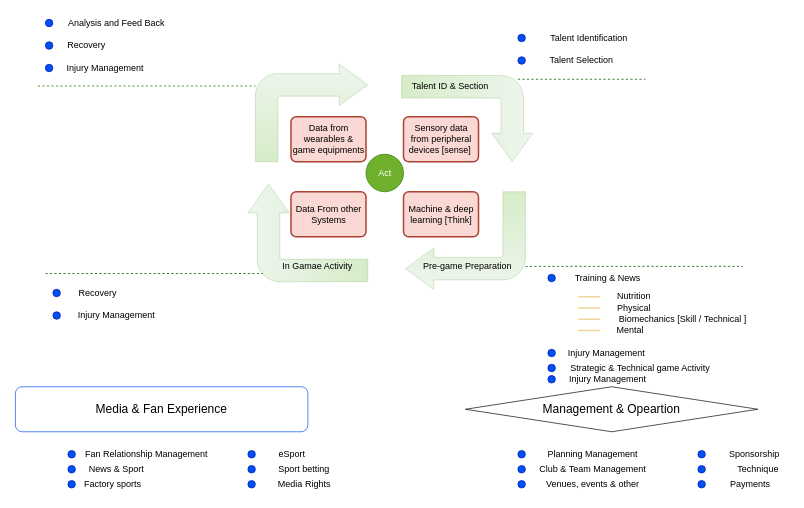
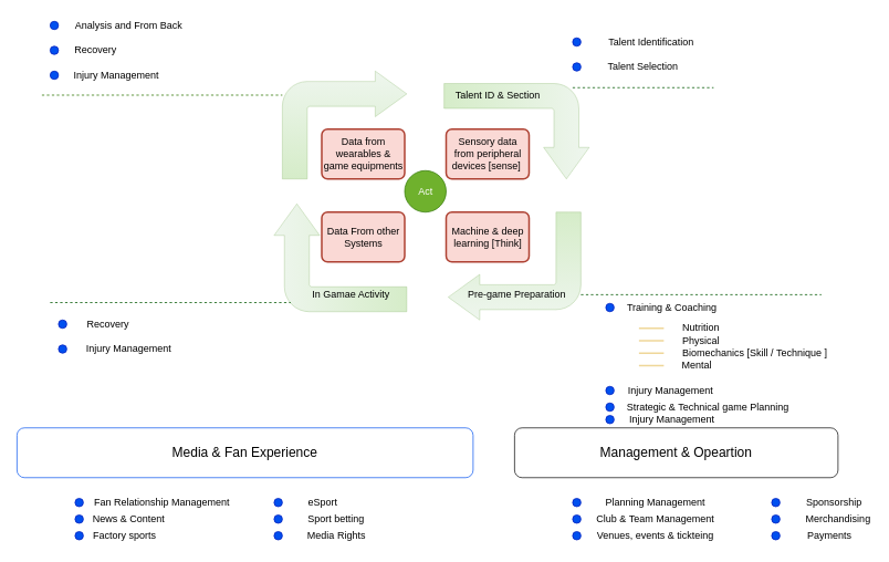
  <mxCell id="0" />
  <mxCell id="1" parent="0" />
  <mxCell id="2" value="&lt;span&gt;Act&lt;/span&gt;" style="ellipse;whiteSpace=wrap;html=1;aspect=fixed;fillColor=#60a917;fontColor=#ffffff;opacity=90;strokeColor=#2D7600;" parent="1" vertex="1"><mxGeometry x="487.5" y="205" width="50" height="50" as="geometry" /></mxCell>
  <mxCell id="3" value="Data from wearables &amp;amp; game equipments" style="rounded=1;whiteSpace=wrap;html=1;absoluteArcSize=1;arcSize=14;strokeWidth=2;fillColor=#fad9d5;strokeColor=#ae4132;" parent="1" vertex="1"><mxGeometry x="387.5" y="155" width="100" height="60" as="geometry" /></mxCell>
  <mxCell id="4" value="Sensory data from peripheral devices [sense]&amp;nbsp;" style="rounded=1;whiteSpace=wrap;html=1;absoluteArcSize=1;arcSize=14;strokeWidth=2;fillColor=#fad9d5;strokeColor=#ae4132;" parent="1" vertex="1"><mxGeometry x="537.5" y="155" width="100" height="60" as="geometry" /></mxCell>
  <mxCell id="5" value="Machine &amp;amp; deep learning [Think]" style="rounded=1;whiteSpace=wrap;html=1;absoluteArcSize=1;arcSize=14;strokeWidth=2;fillColor=#fad9d5;strokeColor=#ae4132;" parent="1" vertex="1"><mxGeometry x="537.5" y="255" width="100" height="60" as="geometry" /></mxCell>
  <mxCell id="6" value="Data From other Systems" style="rounded=1;whiteSpace=wrap;html=1;absoluteArcSize=1;arcSize=14;strokeWidth=2;fillColor=#fad9d5;strokeColor=#ae4132;" parent="1" vertex="1"><mxGeometry x="387.5" y="255" width="100" height="60" as="geometry" /></mxCell>
  <mxCell id="7" value="" style="html=1;shadow=0;dashed=0;align=center;verticalAlign=middle;shape=mxgraph.arrows2.bendArrow;dy=15;dx=38;notch=0;arrowHead=55;rounded=1;gradientColor=#97d077;opacity=40;fillColor=#d5e8d4;strokeColor=#82b366;" parent="1" vertex="1"><mxGeometry x="340" y="85" width="150" height="130" as="geometry" /></mxCell>
  <mxCell id="8" value="" style="html=1;shadow=0;dashed=0;align=center;verticalAlign=middle;shape=mxgraph.arrows2.bendArrow;dy=15;dx=38;notch=0;arrowHead=55;rounded=1;gradientColor=#97d077;opacity=40;rotation=-180;fillColor=#d5e8d4;strokeColor=#82b366;" parent="1" vertex="1"><mxGeometry x="540" y="255" width="160" height="130" as="geometry" /></mxCell>
  <mxCell id="9" value="" style="html=1;shadow=0;dashed=0;align=center;verticalAlign=middle;shape=mxgraph.arrows2.bendArrow;dy=15;dx=38;notch=0;arrowHead=55;rounded=1;gradientColor=#97d077;opacity=40;rotation=-180;direction=south;fillColor=#d5e8d4;strokeColor=#82b366;" parent="1" vertex="1"><mxGeometry x="330" y="245" width="160" height="130" as="geometry" /></mxCell>
  <mxCell id="10" value="" style="html=1;shadow=0;dashed=0;align=center;verticalAlign=middle;shape=mxgraph.arrows2.bendArrow;dy=15;dx=38;notch=0;arrowHead=55;rounded=1;gradientColor=#97d077;opacity=40;rotation=90;fillColor=#d5e8d4;strokeColor=#82b366;" parent="1" vertex="1"><mxGeometry x="565" y="70" width="115" height="175" as="geometry" /></mxCell>
  <mxCell id="11" value="Talent ID &amp;amp; Section" style="text;html=1;strokeColor=none;fillColor=none;align=center;verticalAlign=middle;whiteSpace=wrap;rounded=0;shadow=0;opacity=40;" parent="1" vertex="1"><mxGeometry x="510" y="105" width="180" height="20" as="geometry" /></mxCell>
  <mxCell id="12" value="Pre-game Preparation" style="text;html=1;strokeColor=none;fillColor=none;align=center;verticalAlign=middle;whiteSpace=wrap;rounded=0;shadow=0;opacity=40;" parent="1" vertex="1"><mxGeometry x="542.5" y="345" width="160" height="20" as="geometry" /></mxCell>
  <mxCell id="13" value="In Gamae Activity" style="text;html=1;strokeColor=none;fillColor=none;align=center;verticalAlign=middle;whiteSpace=wrap;rounded=0;shadow=0;opacity=40;" parent="1" vertex="1"><mxGeometry x="357.5" y="345" width="130" height="20" as="geometry" /></mxCell>
  <mxCell id="14" value="" style="endArrow=none;dashed=1;html=1;entryX=0;entryY=0.223;entryDx=0;entryDy=0;entryPerimeter=0;fillColor=#60a917;strokeColor=#2D7600;" parent="1" target="7" edge="1"><mxGeometry width="50" height="50" relative="1" as="geometry"><mxPoint x="50" y="114" as="sourcePoint" /><mxPoint x="310" y="115" as="targetPoint" /></mxGeometry></mxCell>
  <mxCell id="15" value="" style="shape=ellipse;strokeColor=#001DBC;html=1;shadow=0;fontColor=#ffffff;fillColor=#0050EF;" parent="1" vertex="1"><mxGeometry x="60" y="25" width="10" height="10" as="geometry" /></mxCell>
- <mxCell id="16" value="Analysis and Feed Back" style="text;html=1;strokeColor=none;fillColor=none;align=center;verticalAlign=middle;whiteSpace=wrap;rounded=0;shadow=0;opacity=40;" parent="1" vertex="1"><mxGeometry x="70" y="20" width="170" height="20" as="geometry" /></mxCell>
+ <mxCell id="16" value="Analysis and From Back" style="text;html=1;strokeColor=none;fillColor=none;align=center;verticalAlign=middle;whiteSpace=wrap;rounded=0;shadow=0;opacity=40;" parent="1" vertex="1"><mxGeometry x="70" y="20" width="170" height="20" as="geometry" /></mxCell>
  <mxCell id="17" value="" style="shape=ellipse;fillColor=#0050EF;strokeColor=#001DBC;html=1;shadow=0;fontColor=#ffffff;" parent="1" vertex="1"><mxGeometry x="60" y="55" width="10" height="10" as="geometry" /></mxCell>
  <mxCell id="18" value="" style="shape=ellipse;fillColor=#0050EF;strokeColor=#001DBC;html=1;shadow=0;fontColor=#ffffff;" parent="1" vertex="1"><mxGeometry x="60" y="85" width="10" height="10" as="geometry" /></mxCell>
  <mxCell id="19" value="Recovery" style="text;html=1;strokeColor=none;fillColor=none;align=center;verticalAlign=middle;whiteSpace=wrap;rounded=0;shadow=0;opacity=40;" parent="1" vertex="1"><mxGeometry x="90" y="50" width="50" height="20" as="geometry" /></mxCell>
  <mxCell id="20" value="Injury Management" style="text;html=1;strokeColor=none;fillColor=none;align=center;verticalAlign=middle;whiteSpace=wrap;rounded=0;shadow=0;opacity=40;" parent="1" vertex="1"><mxGeometry x="80" y="80" width="120" height="20" as="geometry" /></mxCell>
  <mxCell id="21" value="Talent Identification" style="text;html=1;strokeColor=none;fillColor=none;align=center;verticalAlign=middle;whiteSpace=wrap;rounded=0;shadow=0;opacity=40;" parent="1" vertex="1"><mxGeometry x="730" y="40" width="110" height="20" as="geometry" /></mxCell>
  <mxCell id="22" value="Talent Selection" style="text;html=1;strokeColor=none;fillColor=none;align=center;verticalAlign=middle;whiteSpace=wrap;rounded=0;shadow=0;opacity=40;" parent="1" vertex="1"><mxGeometry x="730" y="70" width="90" height="20" as="geometry" /></mxCell>
  <mxCell id="23" value="" style="shape=ellipse;fillColor=#0050EF;strokeColor=#001DBC;html=1;shadow=0;fontColor=#ffffff;" parent="1" vertex="1"><mxGeometry x="690" y="75" width="10" height="10" as="geometry" /></mxCell>
  <mxCell id="24" value="" style="endArrow=none;dashed=1;html=1;exitX=1;exitY=0;exitDx=0;exitDy=0;fillColor=#008a00;strokeColor=#005700;" parent="1" source="11" edge="1"><mxGeometry width="50" height="50" relative="1" as="geometry"><mxPoint x="790" y="105.01" as="sourcePoint" /><mxPoint x="860" y="105" as="targetPoint" /></mxGeometry></mxCell>
  <mxCell id="25" value="" style="shape=ellipse;fillColor=#0050EF;strokeColor=#001DBC;html=1;shadow=0;fontColor=#ffffff;" parent="1" vertex="1"><mxGeometry x="690" y="45" width="10" height="10" as="geometry" /></mxCell>
  <mxCell id="26" value="" style="endArrow=none;dashed=1;html=1;entryX=0;entryY=0.223;entryDx=0;entryDy=0;entryPerimeter=0;fillColor=#008a00;strokeColor=#005700;" parent="1" edge="1"><mxGeometry width="50" height="50" relative="1" as="geometry"><mxPoint x="60" y="364.01" as="sourcePoint" /><mxPoint x="350" y="364" as="targetPoint" /></mxGeometry></mxCell>
  <mxCell id="27" value="" style="shape=ellipse;fillColor=#0050EF;strokeColor=#001DBC;html=1;shadow=0;fontColor=#ffffff;" parent="1" vertex="1"><mxGeometry x="70" y="385" width="10" height="10" as="geometry" /></mxCell>
  <mxCell id="28" value="" style="shape=ellipse;fillColor=#0050EF;strokeColor=#001DBC;html=1;shadow=0;fontColor=#ffffff;" parent="1" vertex="1"><mxGeometry x="70" y="415" width="10" height="10" as="geometry" /></mxCell>
  <mxCell id="29" value="Recovery" style="text;html=1;strokeColor=none;fillColor=none;align=center;verticalAlign=middle;whiteSpace=wrap;rounded=0;shadow=0;opacity=40;" parent="1" vertex="1"><mxGeometry x="90" y="380" width="80" height="20" as="geometry" /></mxCell>
  <mxCell id="30" value="Injury Management" style="text;html=1;strokeColor=none;fillColor=none;align=center;verticalAlign=middle;whiteSpace=wrap;rounded=0;shadow=0;opacity=40;" parent="1" vertex="1"><mxGeometry x="100" y="410" width="110" height="20" as="geometry" /></mxCell>
  <mxCell id="31" value="" style="endArrow=none;dashed=1;html=1;entryX=0;entryY=0.223;entryDx=0;entryDy=0;entryPerimeter=0;fillColor=#008a00;strokeColor=#005700;" parent="1" edge="1"><mxGeometry width="50" height="50" relative="1" as="geometry"><mxPoint x="700" y="354.51" as="sourcePoint" /><mxPoint x="990" y="354.5" as="targetPoint" /></mxGeometry></mxCell>
  <mxCell id="32" value="" style="shape=ellipse;fillColor=#0050EF;strokeColor=#001DBC;html=1;shadow=0;fontColor=#ffffff;" parent="1" vertex="1"><mxGeometry x="730" y="365" width="10" height="10" as="geometry" /></mxCell>
- <mxCell id="33" value="Training &amp;amp; News" style="text;html=1;strokeColor=none;fillColor=none;align=center;verticalAlign=middle;whiteSpace=wrap;rounded=0;shadow=0;opacity=40;" parent="1" vertex="1"><mxGeometry x="740" y="360" width="140" height="20" as="geometry" /></mxCell>
+ <mxCell id="33" value="Training &amp;amp; Coaching" style="text;html=1;strokeColor=none;fillColor=none;align=center;verticalAlign=middle;whiteSpace=wrap;rounded=0;shadow=0;opacity=40;" parent="1" vertex="1"><mxGeometry x="740" y="360" width="140" height="20" as="geometry" /></mxCell>
  <mxCell id="34" value="" style="line;strokeWidth=2;html=1;shadow=0;gradientColor=#ffa500;opacity=40;fillColor=#ffcd28;strokeColor=#d79b00;" parent="1" vertex="1"><mxGeometry x="770" y="390" width="30" height="10" as="geometry" /></mxCell>
  <mxCell id="35" value="" style="line;strokeWidth=2;html=1;shadow=0;gradientColor=#ffa500;opacity=40;fillColor=#ffcd28;strokeColor=#d79b00;" parent="1" vertex="1"><mxGeometry x="770" y="405" width="30" height="10" as="geometry" /></mxCell>
  <mxCell id="36" value="" style="line;strokeWidth=2;html=1;shadow=0;gradientColor=#ffa500;opacity=40;fillColor=#ffcd28;strokeColor=#d79b00;" parent="1" vertex="1"><mxGeometry x="770" y="420" width="30" height="10" as="geometry" /></mxCell>
  <mxCell id="37" value="" style="line;strokeWidth=2;html=1;shadow=0;gradientColor=#ffa500;opacity=40;fillColor=#ffcd28;strokeColor=#d79b00;" parent="1" vertex="1"><mxGeometry x="770" y="435" width="30" height="10" as="geometry" /></mxCell>
  <mxCell id="38" value="Nutrition" style="text;html=1;strokeColor=none;fillColor=none;align=center;verticalAlign=middle;whiteSpace=wrap;rounded=0;shadow=0;opacity=40;" parent="1" vertex="1"><mxGeometry x="800" y="385" width="90" height="20" as="geometry" /></mxCell>
  <mxCell id="39" value="Physical" style="text;html=1;strokeColor=none;fillColor=none;align=center;verticalAlign=middle;whiteSpace=wrap;rounded=0;shadow=0;opacity=40;" parent="1" vertex="1"><mxGeometry x="800" y="400" width="90" height="20" as="geometry" /></mxCell>
- <mxCell id="40" value="Biomechanics [Skill / Technical ]" style="text;html=1;strokeColor=none;fillColor=none;align=center;verticalAlign=middle;whiteSpace=wrap;rounded=0;shadow=0;opacity=40;" parent="1" vertex="1"><mxGeometry x="810" y="415" width="200" height="20" as="geometry" /></mxCell>
+ <mxCell id="40" value="Biomechanics [Skill / Technique ]" style="text;html=1;strokeColor=none;fillColor=none;align=center;verticalAlign=middle;whiteSpace=wrap;rounded=0;shadow=0;opacity=40;" parent="1" vertex="1"><mxGeometry x="810" y="415" width="200" height="20" as="geometry" /></mxCell>
  <mxCell id="41" value="Mental" style="text;html=1;strokeColor=none;fillColor=none;align=center;verticalAlign=middle;whiteSpace=wrap;rounded=0;shadow=0;opacity=40;" parent="1" vertex="1"><mxGeometry x="800" y="430" width="80" height="20" as="geometry" /></mxCell>
  <mxCell id="42" value="" style="shape=ellipse;fillColor=#0050EF;strokeColor=#001DBC;html=1;shadow=0;fontColor=#ffffff;" parent="1" vertex="1"><mxGeometry x="730" y="465" width="10" height="10" as="geometry" /></mxCell>
  <mxCell id="43" value="&amp;nbsp; Injury Management" style="text;html=1;strokeColor=none;fillColor=none;align=center;verticalAlign=middle;whiteSpace=wrap;rounded=0;shadow=0;opacity=40;" parent="1" vertex="1"><mxGeometry x="740" y="460" width="130" height="20" as="geometry" /></mxCell>
  <mxCell id="44" value="" style="shape=ellipse;fillColor=#0050EF;strokeColor=#001DBC;html=1;shadow=0;fontColor=#ffffff;" parent="1" vertex="1"><mxGeometry x="730" y="485" width="10" height="10" as="geometry" /></mxCell>
- <mxCell id="45" value="Strategic &amp;amp; Technical game Activity&amp;nbsp;" style="text;html=1;strokeColor=none;fillColor=none;align=center;verticalAlign=middle;whiteSpace=wrap;rounded=0;shadow=0;opacity=40;" parent="1" vertex="1"><mxGeometry x="740" y="480" width="230" height="20" as="geometry" /></mxCell>
+ <mxCell id="45" value="Strategic &amp;amp; Technical game Planning&amp;nbsp;" style="text;html=1;strokeColor=none;fillColor=none;align=center;verticalAlign=middle;whiteSpace=wrap;rounded=0;shadow=0;opacity=40;" parent="1" vertex="1"><mxGeometry x="740" y="480" width="230" height="20" as="geometry" /></mxCell>
  <mxCell id="46" value="" style="shape=ellipse;fillColor=#0050EF;strokeColor=#001DBC;html=1;shadow=0;fontColor=#ffffff;" parent="1" vertex="1"><mxGeometry x="730" y="500" width="10" height="10" as="geometry" /></mxCell>
  <mxCell id="47" value="Injury Management" style="text;html=1;strokeColor=none;fillColor=none;align=center;verticalAlign=middle;whiteSpace=wrap;rounded=0;shadow=0;opacity=40;" parent="1" vertex="1"><mxGeometry x="750" y="495" width="120" height="20" as="geometry" /></mxCell>
- <mxCell id="48" value="Media &amp;amp; Fan Experience" style="rounded=1;whiteSpace=wrap;html=1;shadow=0;opacity=90;strokeColor=#0050EF;fontSize=16;" parent="1" vertex="1"><mxGeometry x="20" y="515" width="390" height="60" as="geometry" /></mxCell>
- <mxCell id="49" value="Management &amp;amp; Opeartion" style="rhombus;whiteSpace=wrap;html=1;shadow=0;opacity=90;fontSize=16;" parent="1" vertex="1"><mxGeometry x="620" y="515" width="390" height="60" as="geometry" /></mxCell>
+ <mxCell id="48" value="Media &amp;amp; Fan Experience" style="rounded=1;whiteSpace=wrap;html=1;shadow=0;opacity=90;strokeColor=#0050EF;fontSize=16;" parent="1" vertex="1"><mxGeometry x="20" y="515" width="550" height="60" as="geometry" /></mxCell>
+ <mxCell id="49" value="Management &amp;amp; Opeartion" style="rounded=1;whiteSpace=wrap;html=1;shadow=0;opacity=90;fontSize=16;" parent="1" vertex="1"><mxGeometry x="620" y="515" width="390" height="60" as="geometry" /></mxCell>
  <mxCell id="50" value="" style="shape=ellipse;fillColor=#0050EF;strokeColor=#001DBC;html=1;shadow=0;fontColor=#ffffff;" parent="1" vertex="1"><mxGeometry x="90" y="600" width="10" height="10" as="geometry" /></mxCell>
  <mxCell id="51" value="Fan Relationship Management" style="text;html=1;strokeColor=none;fillColor=none;align=center;verticalAlign=middle;whiteSpace=wrap;rounded=0;shadow=0;opacity=40;" parent="1" vertex="1"><mxGeometry x="110" y="595" width="170" height="20" as="geometry" /></mxCell>
  <mxCell id="52" value="" style="shape=ellipse;fillColor=#0050EF;strokeColor=#001DBC;html=1;shadow=0;fontColor=#ffffff;" parent="1" vertex="1"><mxGeometry x="90" y="620" width="10" height="10" as="geometry" /></mxCell>
- <mxCell id="53" value="News &amp;amp; Sport" style="text;html=1;strokeColor=none;fillColor=none;align=center;verticalAlign=middle;whiteSpace=wrap;rounded=0;shadow=0;opacity=40;" parent="1" vertex="1"><mxGeometry x="100" y="615" width="110" height="20" as="geometry" /></mxCell>
+ <mxCell id="53" value="News &amp;amp; Content" style="text;html=1;strokeColor=none;fillColor=none;align=center;verticalAlign=middle;whiteSpace=wrap;rounded=0;shadow=0;opacity=40;" parent="1" vertex="1"><mxGeometry x="100" y="615" width="110" height="20" as="geometry" /></mxCell>
  <mxCell id="54" value="" style="shape=ellipse;fillColor=#0050EF;strokeColor=#001DBC;html=1;shadow=0;fontColor=#ffffff;" parent="1" vertex="1"><mxGeometry x="90" y="640" width="10" height="10" as="geometry" /></mxCell>
  <mxCell id="55" value="Factory sports" style="text;html=1;strokeColor=none;fillColor=none;align=center;verticalAlign=middle;whiteSpace=wrap;rounded=0;shadow=0;opacity=40;" parent="1" vertex="1"><mxGeometry x="100" y="635" width="100" height="20" as="geometry" /></mxCell>
  <mxCell id="56" value="" style="shape=ellipse;fillColor=#0050EF;strokeColor=#001DBC;html=1;shadow=0;fontColor=#ffffff;" parent="1" vertex="1"><mxGeometry x="330" y="600" width="10" height="10" as="geometry" /></mxCell>
  <mxCell id="57" value="eSport" style="text;html=1;strokeColor=none;fillColor=none;align=center;verticalAlign=middle;whiteSpace=wrap;rounded=0;shadow=0;opacity=40;" parent="1" vertex="1"><mxGeometry x="369" y="595" width="40" height="20" as="geometry" /></mxCell>
  <mxCell id="58" value="" style="shape=ellipse;fillColor=#0050EF;strokeColor=#001DBC;html=1;shadow=0;fontColor=#ffffff;" parent="1" vertex="1"><mxGeometry x="330" y="620" width="10" height="10" as="geometry" /></mxCell>
  <mxCell id="59" value="Sport betting" style="text;html=1;strokeColor=none;fillColor=none;align=center;verticalAlign=middle;whiteSpace=wrap;rounded=0;shadow=0;opacity=40;" parent="1" vertex="1"><mxGeometry x="360" y="615" width="90" height="20" as="geometry" /></mxCell>
  <mxCell id="60" value="" style="shape=ellipse;fillColor=#0050EF;strokeColor=#001DBC;html=1;shadow=0;fontColor=#ffffff;" parent="1" vertex="1"><mxGeometry x="330" y="640" width="10" height="10" as="geometry" /></mxCell>
  <mxCell id="61" value="Media Rights" style="text;html=1;strokeColor=none;fillColor=none;align=center;verticalAlign=middle;whiteSpace=wrap;rounded=0;shadow=0;opacity=40;" parent="1" vertex="1"><mxGeometry x="364.5" y="635" width="81" height="20" as="geometry" /></mxCell>
  <mxCell id="62" value="" style="shape=ellipse;fillColor=#0050EF;strokeColor=#001DBC;html=1;shadow=0;fontColor=#ffffff;" parent="1" vertex="1"><mxGeometry x="690" y="600" width="10" height="10" as="geometry" /></mxCell>
  <mxCell id="63" value="Planning Management" style="text;html=1;strokeColor=none;fillColor=none;align=center;verticalAlign=middle;whiteSpace=wrap;rounded=0;shadow=0;opacity=40;" parent="1" vertex="1"><mxGeometry x="710" y="595" width="160" height="20" as="geometry" /></mxCell>
  <mxCell id="64" value="" style="shape=ellipse;fillColor=#0050EF;strokeColor=#001DBC;html=1;shadow=0;fontColor=#ffffff;" parent="1" vertex="1"><mxGeometry x="690" y="620" width="10" height="10" as="geometry" /></mxCell>
  <mxCell id="65" value="Club &amp;amp; Team Management" style="text;html=1;strokeColor=none;fillColor=none;align=center;verticalAlign=middle;whiteSpace=wrap;rounded=0;shadow=0;opacity=40;" parent="1" vertex="1"><mxGeometry x="710" y="615" width="160" height="20" as="geometry" /></mxCell>
  <mxCell id="66" value="" style="shape=ellipse;fillColor=#0050EF;strokeColor=#001DBC;html=1;shadow=0;fontColor=#ffffff;" parent="1" vertex="1"><mxGeometry x="690" y="640" width="10" height="10" as="geometry" /></mxCell>
- <mxCell id="67" value="Venues, events &amp;amp; other" style="text;html=1;strokeColor=none;fillColor=none;align=center;verticalAlign=middle;whiteSpace=wrap;rounded=0;shadow=0;opacity=40;" parent="1" vertex="1"><mxGeometry x="715" y="635" width="150" height="20" as="geometry" /></mxCell>
+ <mxCell id="67" value="Venues, events &amp;amp; tickteing" style="text;html=1;strokeColor=none;fillColor=none;align=center;verticalAlign=middle;whiteSpace=wrap;rounded=0;shadow=0;opacity=40;" parent="1" vertex="1"><mxGeometry x="715" y="635" width="150" height="20" as="geometry" /></mxCell>
  <mxCell id="68" value="" style="shape=ellipse;fillColor=#0050EF;strokeColor=#001DBC;html=1;shadow=0;fontColor=#ffffff;" parent="1" vertex="1"><mxGeometry x="930" y="600" width="10" height="10" as="geometry" /></mxCell>
  <mxCell id="69" value="Sponsorship" style="text;html=1;strokeColor=none;fillColor=none;align=center;verticalAlign=middle;whiteSpace=wrap;rounded=0;shadow=0;opacity=40;" parent="1" vertex="1"><mxGeometry x="969.5" y="595" width="71" height="20" as="geometry" /></mxCell>
  <mxCell id="70" value="" style="shape=ellipse;fillColor=#0050EF;strokeColor=#001DBC;html=1;shadow=0;fontColor=#ffffff;" parent="1" vertex="1"><mxGeometry x="930" y="620" width="10" height="10" as="geometry" /></mxCell>
- <mxCell id="71" value="Technique" style="text;html=1;strokeColor=none;fillColor=none;align=center;verticalAlign=middle;whiteSpace=wrap;rounded=0;shadow=0;opacity=40;" parent="1" vertex="1"><mxGeometry x="969.5" y="615" width="80.5" height="20" as="geometry" /></mxCell>
+ <mxCell id="71" value="Merchandising" style="text;html=1;strokeColor=none;fillColor=none;align=center;verticalAlign=middle;whiteSpace=wrap;rounded=0;shadow=0;opacity=40;" parent="1" vertex="1"><mxGeometry x="969.5" y="615" width="80.5" height="20" as="geometry" /></mxCell>
  <mxCell id="72" value="" style="shape=ellipse;fillColor=#0050EF;strokeColor=#001DBC;html=1;shadow=0;fontColor=#ffffff;" parent="1" vertex="1"><mxGeometry x="930" y="640" width="10" height="10" as="geometry" /></mxCell>
  <mxCell id="73" value="Payments" style="text;html=1;strokeColor=none;fillColor=none;align=center;verticalAlign=middle;whiteSpace=wrap;rounded=0;shadow=0;opacity=40;" parent="1" vertex="1"><mxGeometry x="970" y="635" width="60" height="20" as="geometry" /></mxCell>
